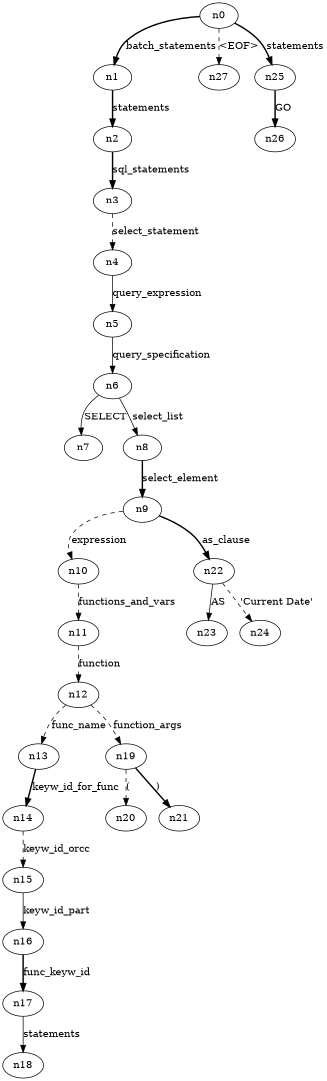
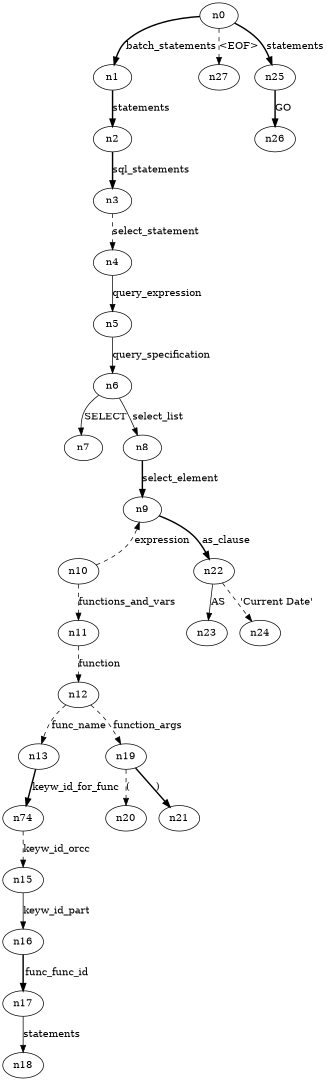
  digraph {
    edge [style=bold]
    n0
    n1
    n27
    n25
    n2
    n3
    n26
    n4
    n5
    n6
    n7
    n8
    n9
    n10
    n22
    n11
    n23
    n24
    n12
    n13
    n19
-   n14
+   n14 [label=n74]
    n20
    n21
    n15
    n16
    n17
    n18
    n0 -> n1 [label=batch_statements]
    n0 -> n27 [label="<EOF>" style=dashed]
    n0 -> n25 [label=statements]
    n1 -> n2 [label=statements]
    n25 -> n26 [label=GO]
    n2 -> n3 [label=sql_statements]
    n3 -> n4 [label=select_statement style=dashed]
    n4 -> n5 [label=query_expression style=solid]
    n5 -> n6 [label=query_specification style=solid]
    n6 -> n7 [label=SELECT style=solid]
    n6 -> n8 [label=select_list style=solid]
    n8 -> n9 [label=select_element]
-   n9 -> n10 [label=expression style=dashed]
+   n10 -> n9 [label=expression style=dashed]
    n9 -> n22 [label=as_clause]
    n10 -> n11 [label=functions_and_vars style=dashed]
    n22 -> n23 [label=AS style=solid]
    n22 -> n24 [label="'Current Date'" style=dashed]
    n11 -> n12 [label=function style=dashed]
    n12 -> n13 [label=func_name style=dashed]
    n12 -> n19 [label=function_args style=dashed]
    n13 -> n14 [label=keyw_id_for_func]
    n19 -> n20 [label="(" style=dashed]
    n19 -> n21 [label=")"]
    n14 -> n15 [label=keyw_id_orcc style=dashed]
    n15 -> n16 [label=keyw_id_part style=solid]
-   n16 -> n17 [label=func_keyw_id]
+   n16 -> n17 [label=func_func_id]
    n17 -> n18 [label=statements style=solid]
  }
